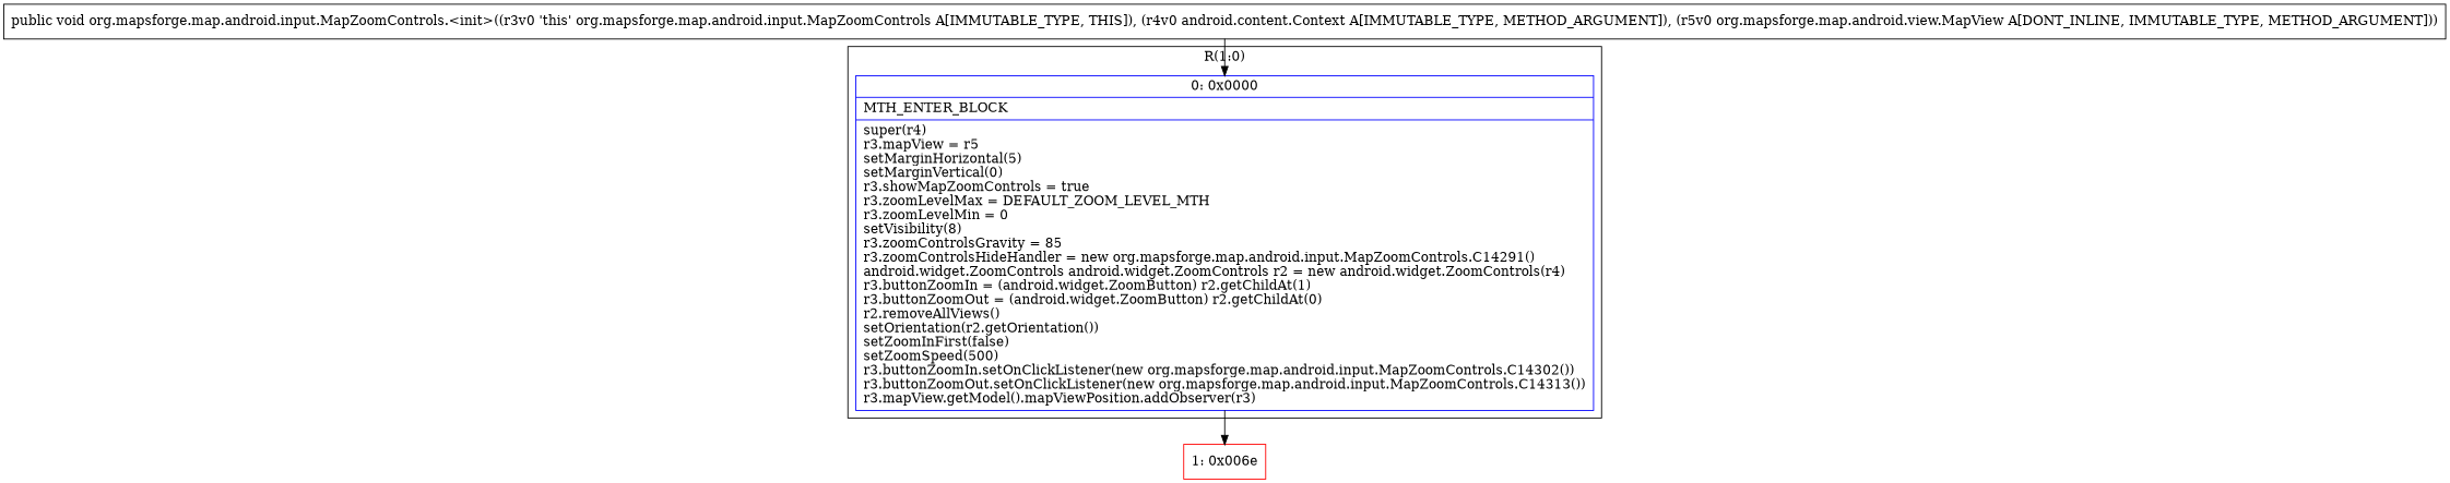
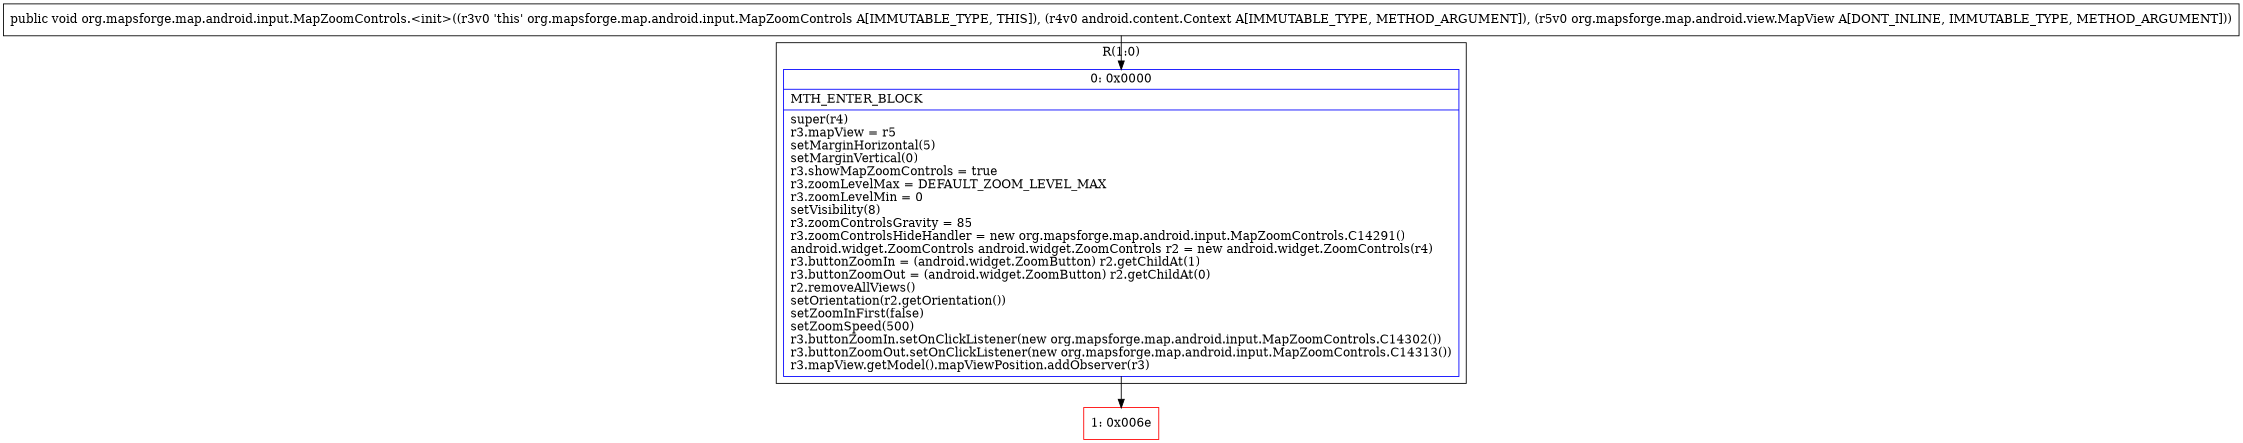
  digraph {
    node [shape=record]
-   n1 [color=blue label="{0\:\ 0x0000|MTH_ENTER_BLOCK\l|super(r4)\lr3.mapView = r5\lsetMarginHorizontal(5)\lsetMarginVertical(0)\lr3.showMapZoomControls = true\lr3.zoomLevelMax = DEFAULT_ZOOM_LEVEL_MTH\lr3.zoomLevelMin = 0\lsetVisibility(8)\lr3.zoomControlsGravity = 85\lr3.zoomControlsHideHandler = new org.mapsforge.map.android.input.MapZoomControls.C14291()\landroid.widget.ZoomControls android.widget.ZoomControls r2 = new android.widget.ZoomControls(r4)\lr3.buttonZoomIn = (android.widget.ZoomButton) r2.getChildAt(1)\lr3.buttonZoomOut = (android.widget.ZoomButton) r2.getChildAt(0)\lr2.removeAllViews()\lsetOrientation(r2.getOrientation())\lsetZoomInFirst(false)\lsetZoomSpeed(500)\lr3.buttonZoomIn.setOnClickListener(new org.mapsforge.map.android.input.MapZoomControls.C14302())\lr3.buttonZoomOut.setOnClickListener(new org.mapsforge.map.android.input.MapZoomControls.C14313())\lr3.mapView.getModel().mapViewPosition.addObserver(r3)\l}"]
+   n1 [color=blue label="{0\:\ 0x0000|MTH_ENTER_BLOCK\l|super(r4)\lr3.mapView = r5\lsetMarginHorizontal(5)\lsetMarginVertical(0)\lr3.showMapZoomControls = true\lr3.zoomLevelMax = DEFAULT_ZOOM_LEVEL_MAX\lr3.zoomLevelMin = 0\lsetVisibility(8)\lr3.zoomControlsGravity = 85\lr3.zoomControlsHideHandler = new org.mapsforge.map.android.input.MapZoomControls.C14291()\landroid.widget.ZoomControls android.widget.ZoomControls r2 = new android.widget.ZoomControls(r4)\lr3.buttonZoomIn = (android.widget.ZoomButton) r2.getChildAt(1)\lr3.buttonZoomOut = (android.widget.ZoomButton) r2.getChildAt(0)\lr2.removeAllViews()\lsetOrientation(r2.getOrientation())\lsetZoomInFirst(false)\lsetZoomSpeed(500)\lr3.buttonZoomIn.setOnClickListener(new org.mapsforge.map.android.input.MapZoomControls.C14302())\lr3.buttonZoomOut.setOnClickListener(new org.mapsforge.map.android.input.MapZoomControls.C14313())\lr3.mapView.getModel().mapViewPosition.addObserver(r3)\l}"]
    n2 [color=red label="{1\:\ 0x006e}"]
    n3 [label="{public void org.mapsforge.map.android.input.MapZoomControls.\<init\>((r3v0 'this' org.mapsforge.map.android.input.MapZoomControls A[IMMUTABLE_TYPE, THIS]), (r4v0 android.content.Context A[IMMUTABLE_TYPE, METHOD_ARGUMENT]), (r5v0 org.mapsforge.map.android.view.MapView A[DONT_INLINE, IMMUTABLE_TYPE, METHOD_ARGUMENT])) }"]
    subgraph cluster_1 {
      label="R(1:0)"
      n1
    }
    n1 -> n2
    n3 -> n1
  }
